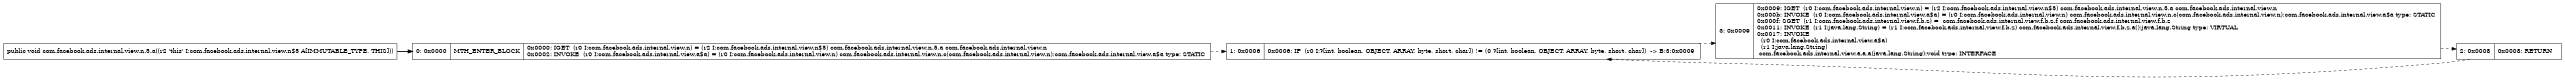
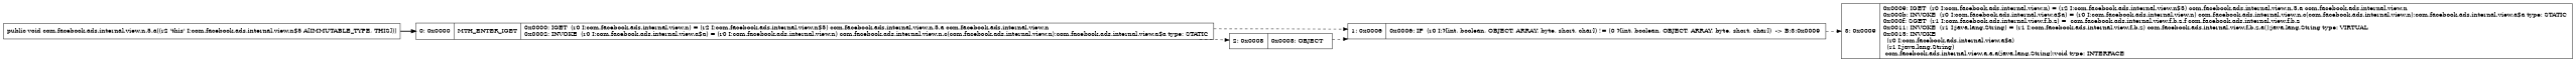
  digraph {
    rankdir=LR
    node [shape=record]
    edge [style=dashed]
-   n1 [label="{0\:\ 0x0000|MTH_ENTER_BLOCK\l|0x0000: IGET  (r0 I:com.facebook.ads.internal.view.n) = (r2 I:com.facebook.ads.internal.view.n$5) com.facebook.ads.internal.view.n.5.a com.facebook.ads.internal.view.n \l0x0002: INVOKE  (r0 I:com.facebook.ads.internal.view.a$a) = (r0 I:com.facebook.ads.internal.view.n) com.facebook.ads.internal.view.n.c(com.facebook.ads.internal.view.n):com.facebook.ads.internal.view.a$a type: STATIC \l}"]
+   n1 [label="{0\:\ 0x0000|MTH_ENTER_IGET\l|0x0000: IGET  (r0 I:com.facebook.ads.internal.view.n) = (r2 I:com.facebook.ads.internal.view.n$5) com.facebook.ads.internal.view.n.5.a com.facebook.ads.internal.view.n \l0x0002: INVOKE  (r0 I:com.facebook.ads.internal.view.a$a) = (r0 I:com.facebook.ads.internal.view.n) com.facebook.ads.internal.view.n.c(com.facebook.ads.internal.view.n):com.facebook.ads.internal.view.a$a type: STATIC \l}"]
    n2 [label="{1\:\ 0x0006|0x0006: IF  (r0 I:?[int, boolean, OBJECT, ARRAY, byte, short, char]) != (0 ?[int, boolean, OBJECT, ARRAY, byte, short, char])  \-\> B:3:0x0009 \l}"]
-   n3 [label="{3\:\ 0x0009|0x0009: IGET  (r0 I:com.facebook.ads.internal.view.n) = (r2 I:com.facebook.ads.internal.view.n$5) com.facebook.ads.internal.view.n.5.a com.facebook.ads.internal.view.n \l0x000b: INVOKE  (r0 I:com.facebook.ads.internal.view.a$a) = (r0 I:com.facebook.ads.internal.view.n) com.facebook.ads.internal.view.n.c(com.facebook.ads.internal.view.n):com.facebook.ads.internal.view.a$a type: STATIC \l0x000f: SGET  (r1 I:com.facebook.ads.internal.view.f.b.z) =  com.facebook.ads.internal.view.f.b.z.f com.facebook.ads.internal.view.f.b.z \l0x0011: INVOKE  (r1 I:java.lang.String) = (r1 I:com.facebook.ads.internal.view.f.b.z) com.facebook.ads.internal.view.f.b.z.a():java.lang.String type: VIRTUAL \l0x0017: INVOKE  \l  (r0 I:com.facebook.ads.internal.view.a$a)\l  (r1 I:java.lang.String)\l com.facebook.ads.internal.view.a.a.a(java.lang.String):void type: INTERFACE \l}"]
-   n4 [label="{2\:\ 0x0008|0x0008: RETURN   \l}"]
+   n3 [label="{3\:\ 0x0009|0x0009: IGET  (r0 I:com.facebook.ads.internal.view.n) = (r2 I:com.facebook.ads.internal.view.n$5) com.facebook.ads.internal.view.n.5.a com.facebook.ads.internal.view.n \l0x000b: INVOKE  (r0 I:com.facebook.ads.internal.view.a$a) = (r0 I:com.facebook.ads.internal.view.n) com.facebook.ads.internal.view.n.c(com.facebook.ads.internal.view.n):com.facebook.ads.internal.view.a$a type: STATIC \l0x000f: SGET  (r1 I:com.facebook.ads.internal.view.f.b.z) =  com.facebook.ads.internal.view.f.b.z.f com.facebook.ads.internal.view.f.b.z \l0x0011: INVOKE  (r1 I:java.lang.String) = (r1 I:com.facebook.ads.internal.view.f.b.z) com.facebook.ads.internal.view.f.b.z.a():java.lang.String type: VIRTUAL \l0x0015: INVOKE  \l  (r0 I:com.facebook.ads.internal.view.a$a)\l  (r1 I:java.lang.String)\l com.facebook.ads.internal.view.a.a.a(java.lang.String):void type: INTERFACE \l}"]
+   n4 [label="{2\:\ 0x0008|0x0008: OBJECT   \l}"]
    n5 [label="{public void com.facebook.ads.internal.view.n.5.a((r2 'this' I:com.facebook.ads.internal.view.n$5 A[IMMUTABLE_TYPE, THIS])) }"]
    n1 -> n2
    n2 -> n3
-   n3 -> n4
+   n1 -> n4
    n4 -> n2
    n5 -> n1 [style=bold]
  }
